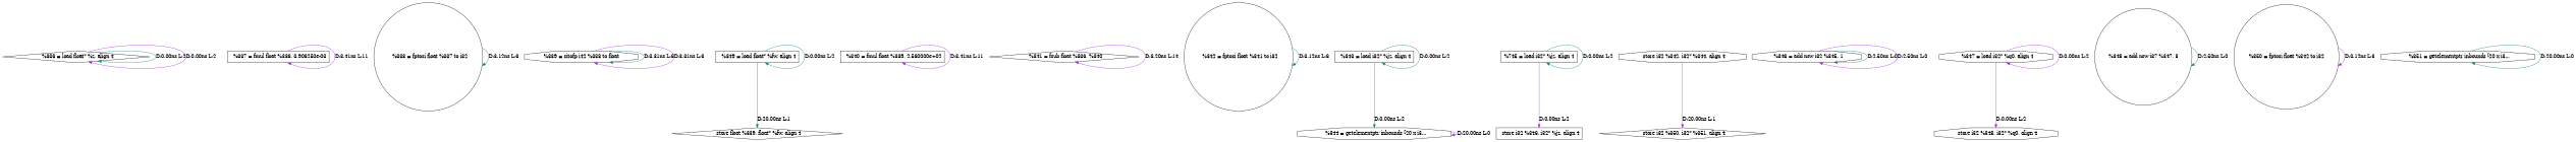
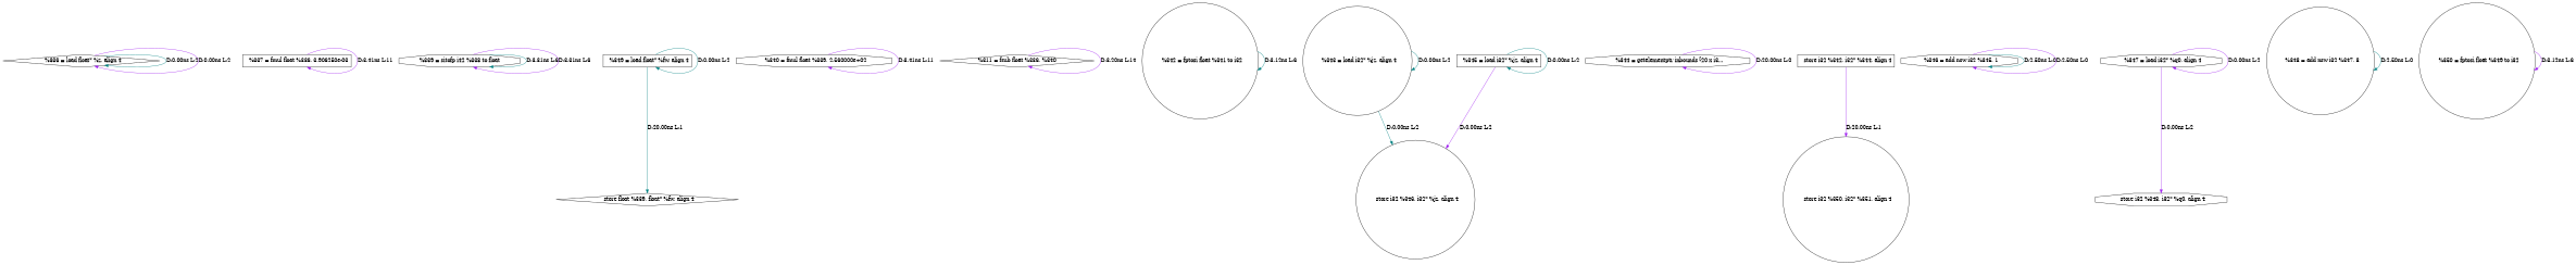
  digraph {
    node [shape=octagon]
    edge [color=teal]
    n1 [label="  %336 = load float* %z, align 4" shape=diamond]
    n2 [label="  %337 = fmul float %336, 3.906250e-03" shape=box]
-   n3 [label="  %338 = fptosi float %337 to i32" shape=circle]
    n4 [label="%339 = sitofp i42 %338 to float"]
    n5 [label="  %349 = load float* %fw, align 4" shape=box]
    n6 [label="  store float %339, float* %fw, align 4" shape=diamond]
-   n7 [label="  %340 = fmul float %339, 2.560000e+02" shape=box]
-   n8 [label="  %341 = fsub float %336, %340" shape=diamond]
+   n7 [label="  %340 = fmul float %339, 2.560000e+02"]
+   n8 [label="%311 = fsub float %336, %340" shape=diamond]
    n9 [label="  %342 = fptosi float %341 to i32" shape=circle]
-   n10 [label="  %343 = load i32* %jz, align 4" shape=box]
-   n11 [label="  store i32 %346, i32* %jz, align 4" shape=box]
+   n10 [label="  %343 = load i32* %jz, align 4" shape=circle]
+   n11 [label="  store i32 %346, i32* %jz, align 4" shape=circle]
    n12 [label="  %344 = getelementptr inbounds [20 x i3..."]
-   n13 [label="  store i32 %350, i32* %351, align 4" shape=diamond]
-   n14 [label="  store i32 %342, i32* %344, align 4"]
-   n15 [label="%745 = load i32* %jz, align 4" shape=box]
+   n13 [label="  store i32 %350, i32* %351, align 4" shape=circle]
+   n14 [label="  store i32 %342, i32* %344, align 4" shape=box]
+   n15 [label="  %345 = load i32* %jz, align 4" shape=box]
    n16 [label="  %346 = add nsw i32 %345, 1"]
    n17 [label="  %347 = load i32* %q0, align 4"]
    n18 [label="  store i32 %348, i32* %q0, align 4"]
-   n19 [label="%348 = add nsw i37 %347, 8" shape=circle]
-   n20 [label="%350 = fptosi float %342 to i32" shape=circle]
-   n21 [label="  %351 = getelementptr inbounds [20 x i3..."]
+   n19 [label="  %348 = add nsw i32 %347, 8" shape=circle]
+   n20 [label="  %350 = fptosi float %349 to i32" shape=circle]
    n1 -> n1 [label="D:0.00ns L:2"]
    n1 -> n1 [color=purple label="D:0.00ns L:2"]
    n2 -> n2 [color=purple label="D:3.41ns L:11"]
-   n3 -> n3 [label="D:3.12ns L:6"]
    n4 -> n4 [label="D:3.31ns L:6"]
    n4 -> n4 [color=purple label="D:3.31ns L:6"]
    n5 -> n5 [label="D:0.00ns L:2"]
    n5 -> n6 [label="D:20.00ns L:1"]
    n7 -> n7 [color=purple label="D:3.41ns L:11"]
    n8 -> n8 [color=purple label="D:3.20ns L:14"]
    n9 -> n9 [label="D:3.12ns L:6"]
    n10 -> n10 [label="D:0.00ns L:2"]
-   n10 -> n12 [label="D:0.00ns L:2"]
+   n10 -> n11 [label="D:0.00ns L:2"]
    n12 -> n12 [color=purple label="D:20.00ns L:0"]
    n14 -> n13 [color=purple label="D:20.00ns L:1"]
    n15 -> n11 [color=purple label="D:0.00ns L:2"]
    n15 -> n15 [label="D:0.00ns L:2"]
    n16 -> n16 [label="D:2.50ns L:0"]
    n16 -> n16 [color=purple label="D:2.50ns L:0"]
    n17 -> n17 [color=purple label="D:0.00ns L:2"]
    n17 -> n18 [color=purple label="D:0.00ns L:2"]
    n19 -> n19 [label="D:2.50ns L:0"]
    n20 -> n20 [color=purple label="D:3.12ns L:6"]
-   n21 -> n21 [label="D:20.00ns L:0"]
  }
